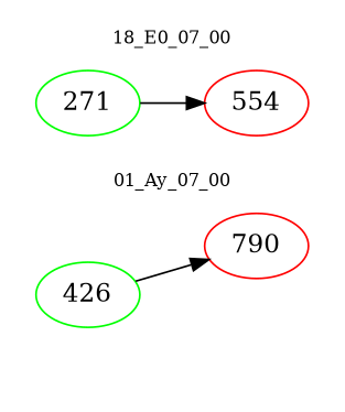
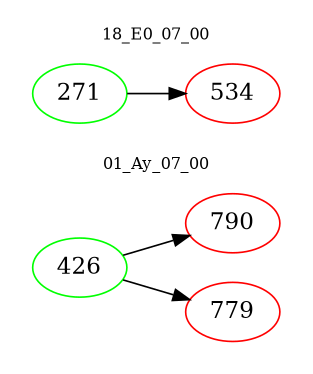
  digraph {
    rankdir=LR
    node [color=red]
    edge [color=black]
    n1 [color=green label=426]
+   n2 [label=779]
    n3 [label=790]
    n4 [color=green label=271]
-   n5 [label=554]
+   n5 [label=534]
    subgraph cluster_1 {
      color=white
      fontsize=10
      label="01_Ay_07_00"
      n1
+     n2
      n3
    }
    subgraph cluster_2 {
      color=white
      fontsize=10
      label="18_E0_07_00"
      n4
      n5
    }
+   n1 -> n2
    n1 -> n3
    n4 -> n5
  }
